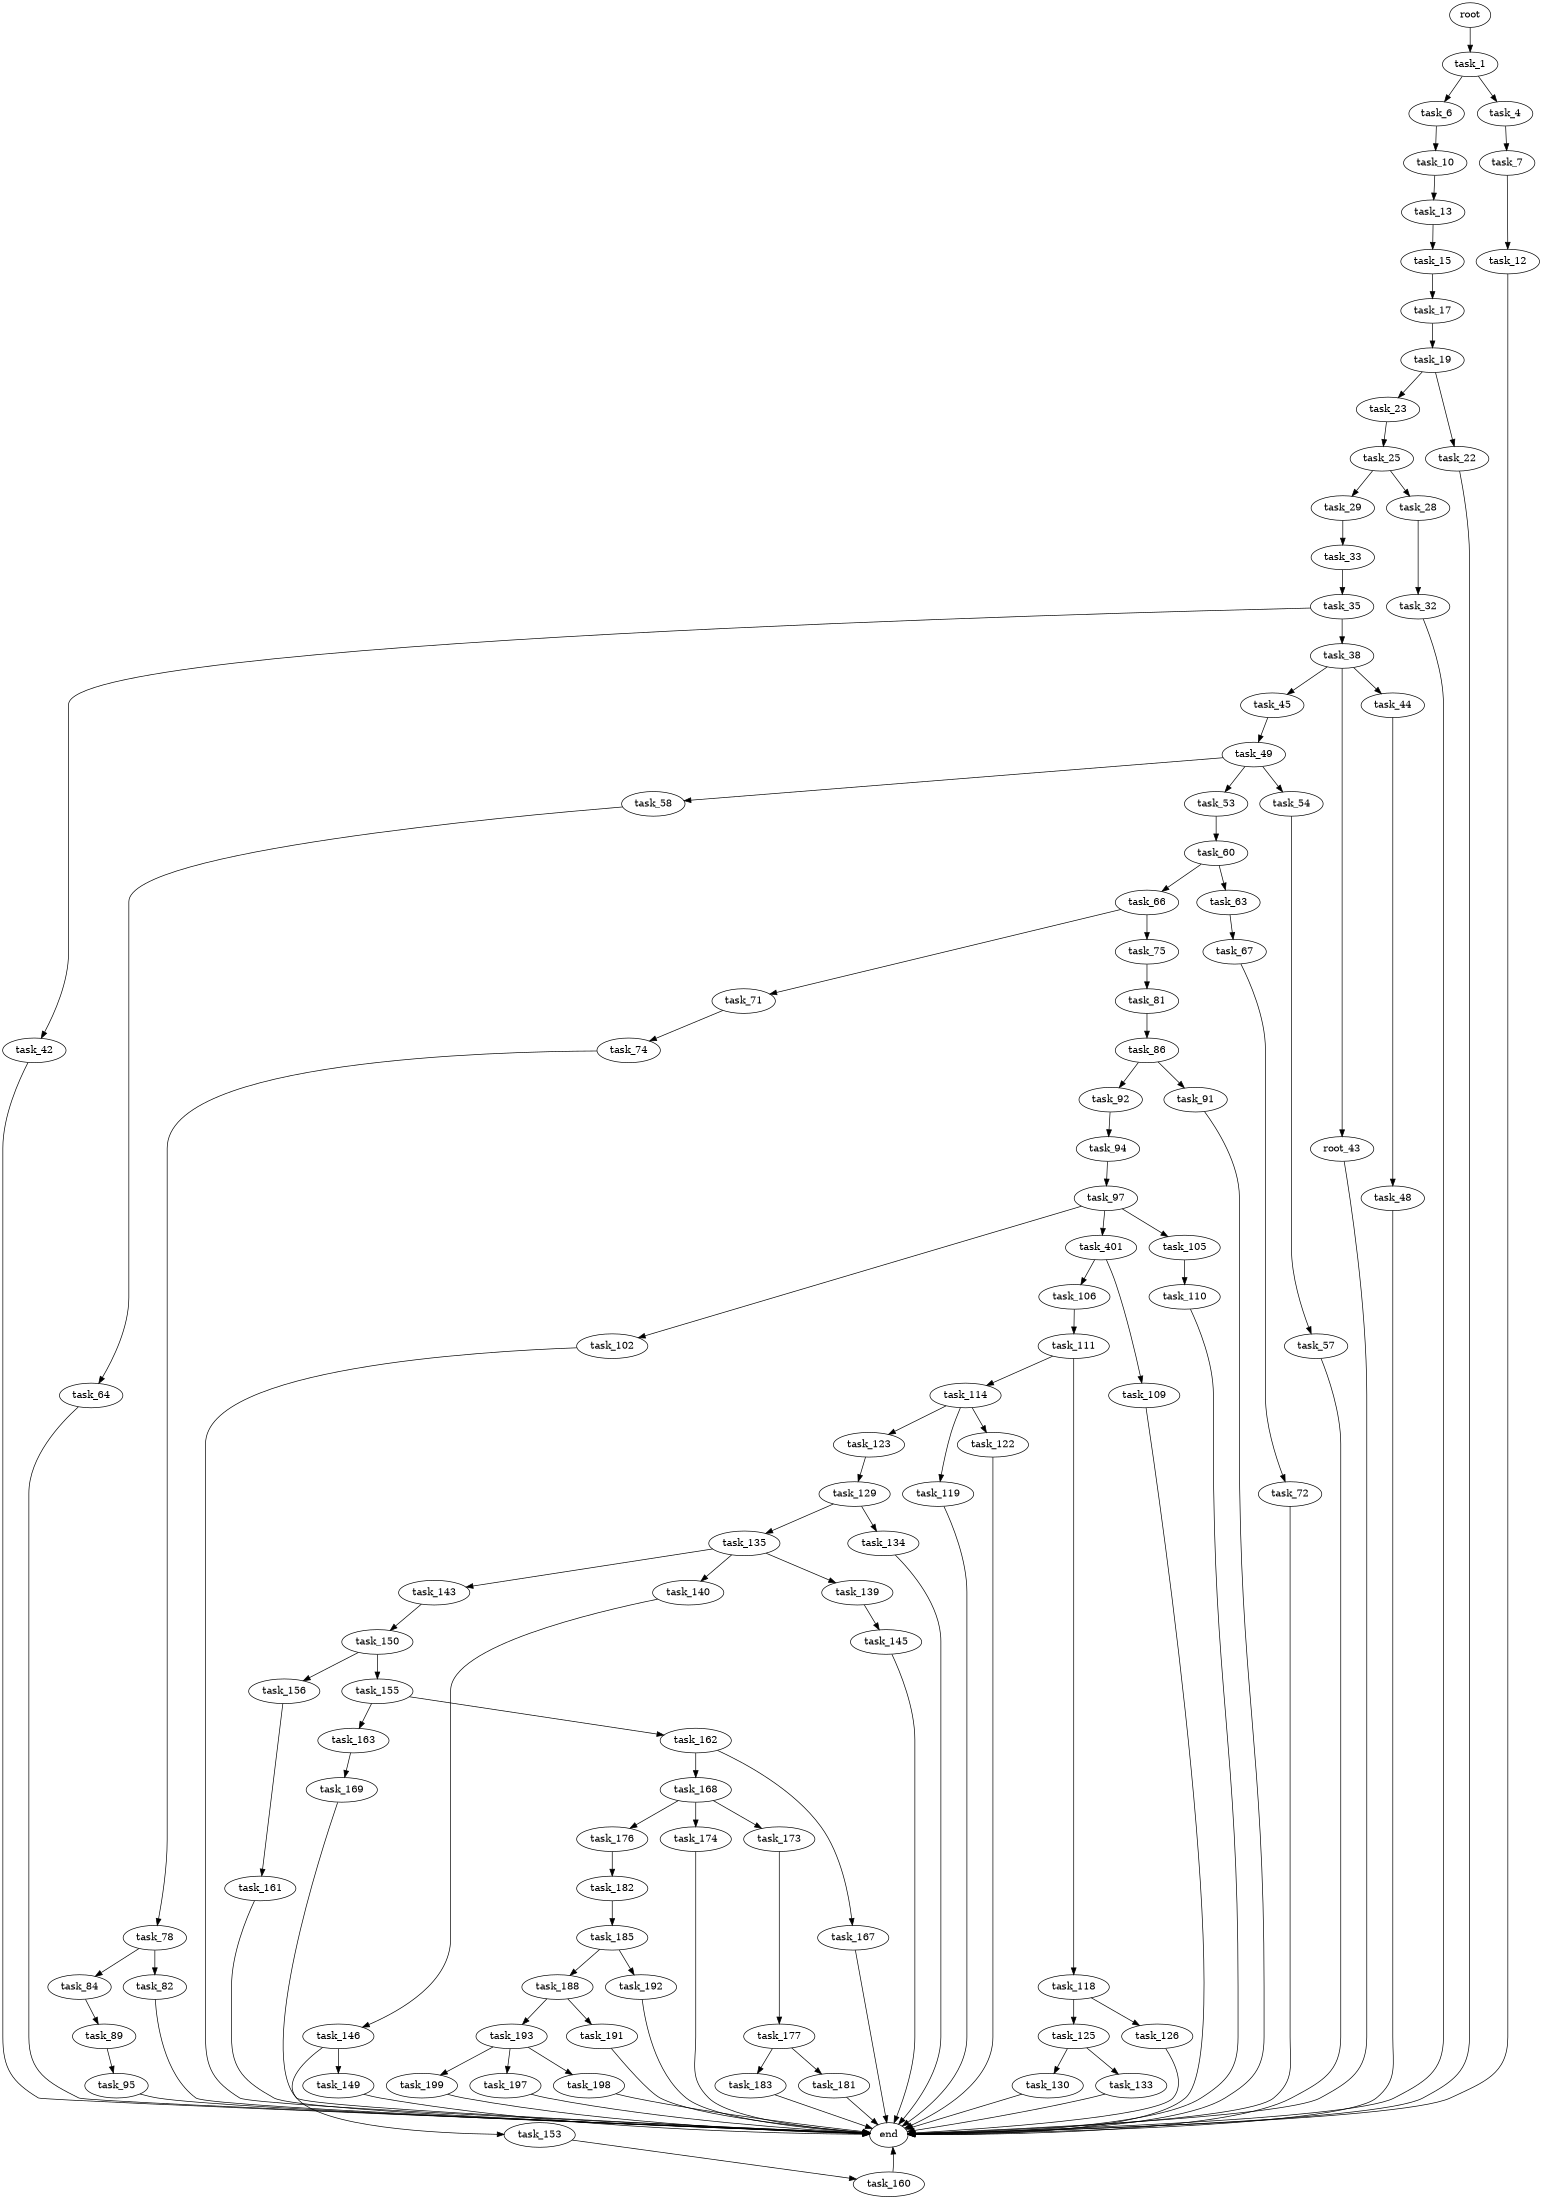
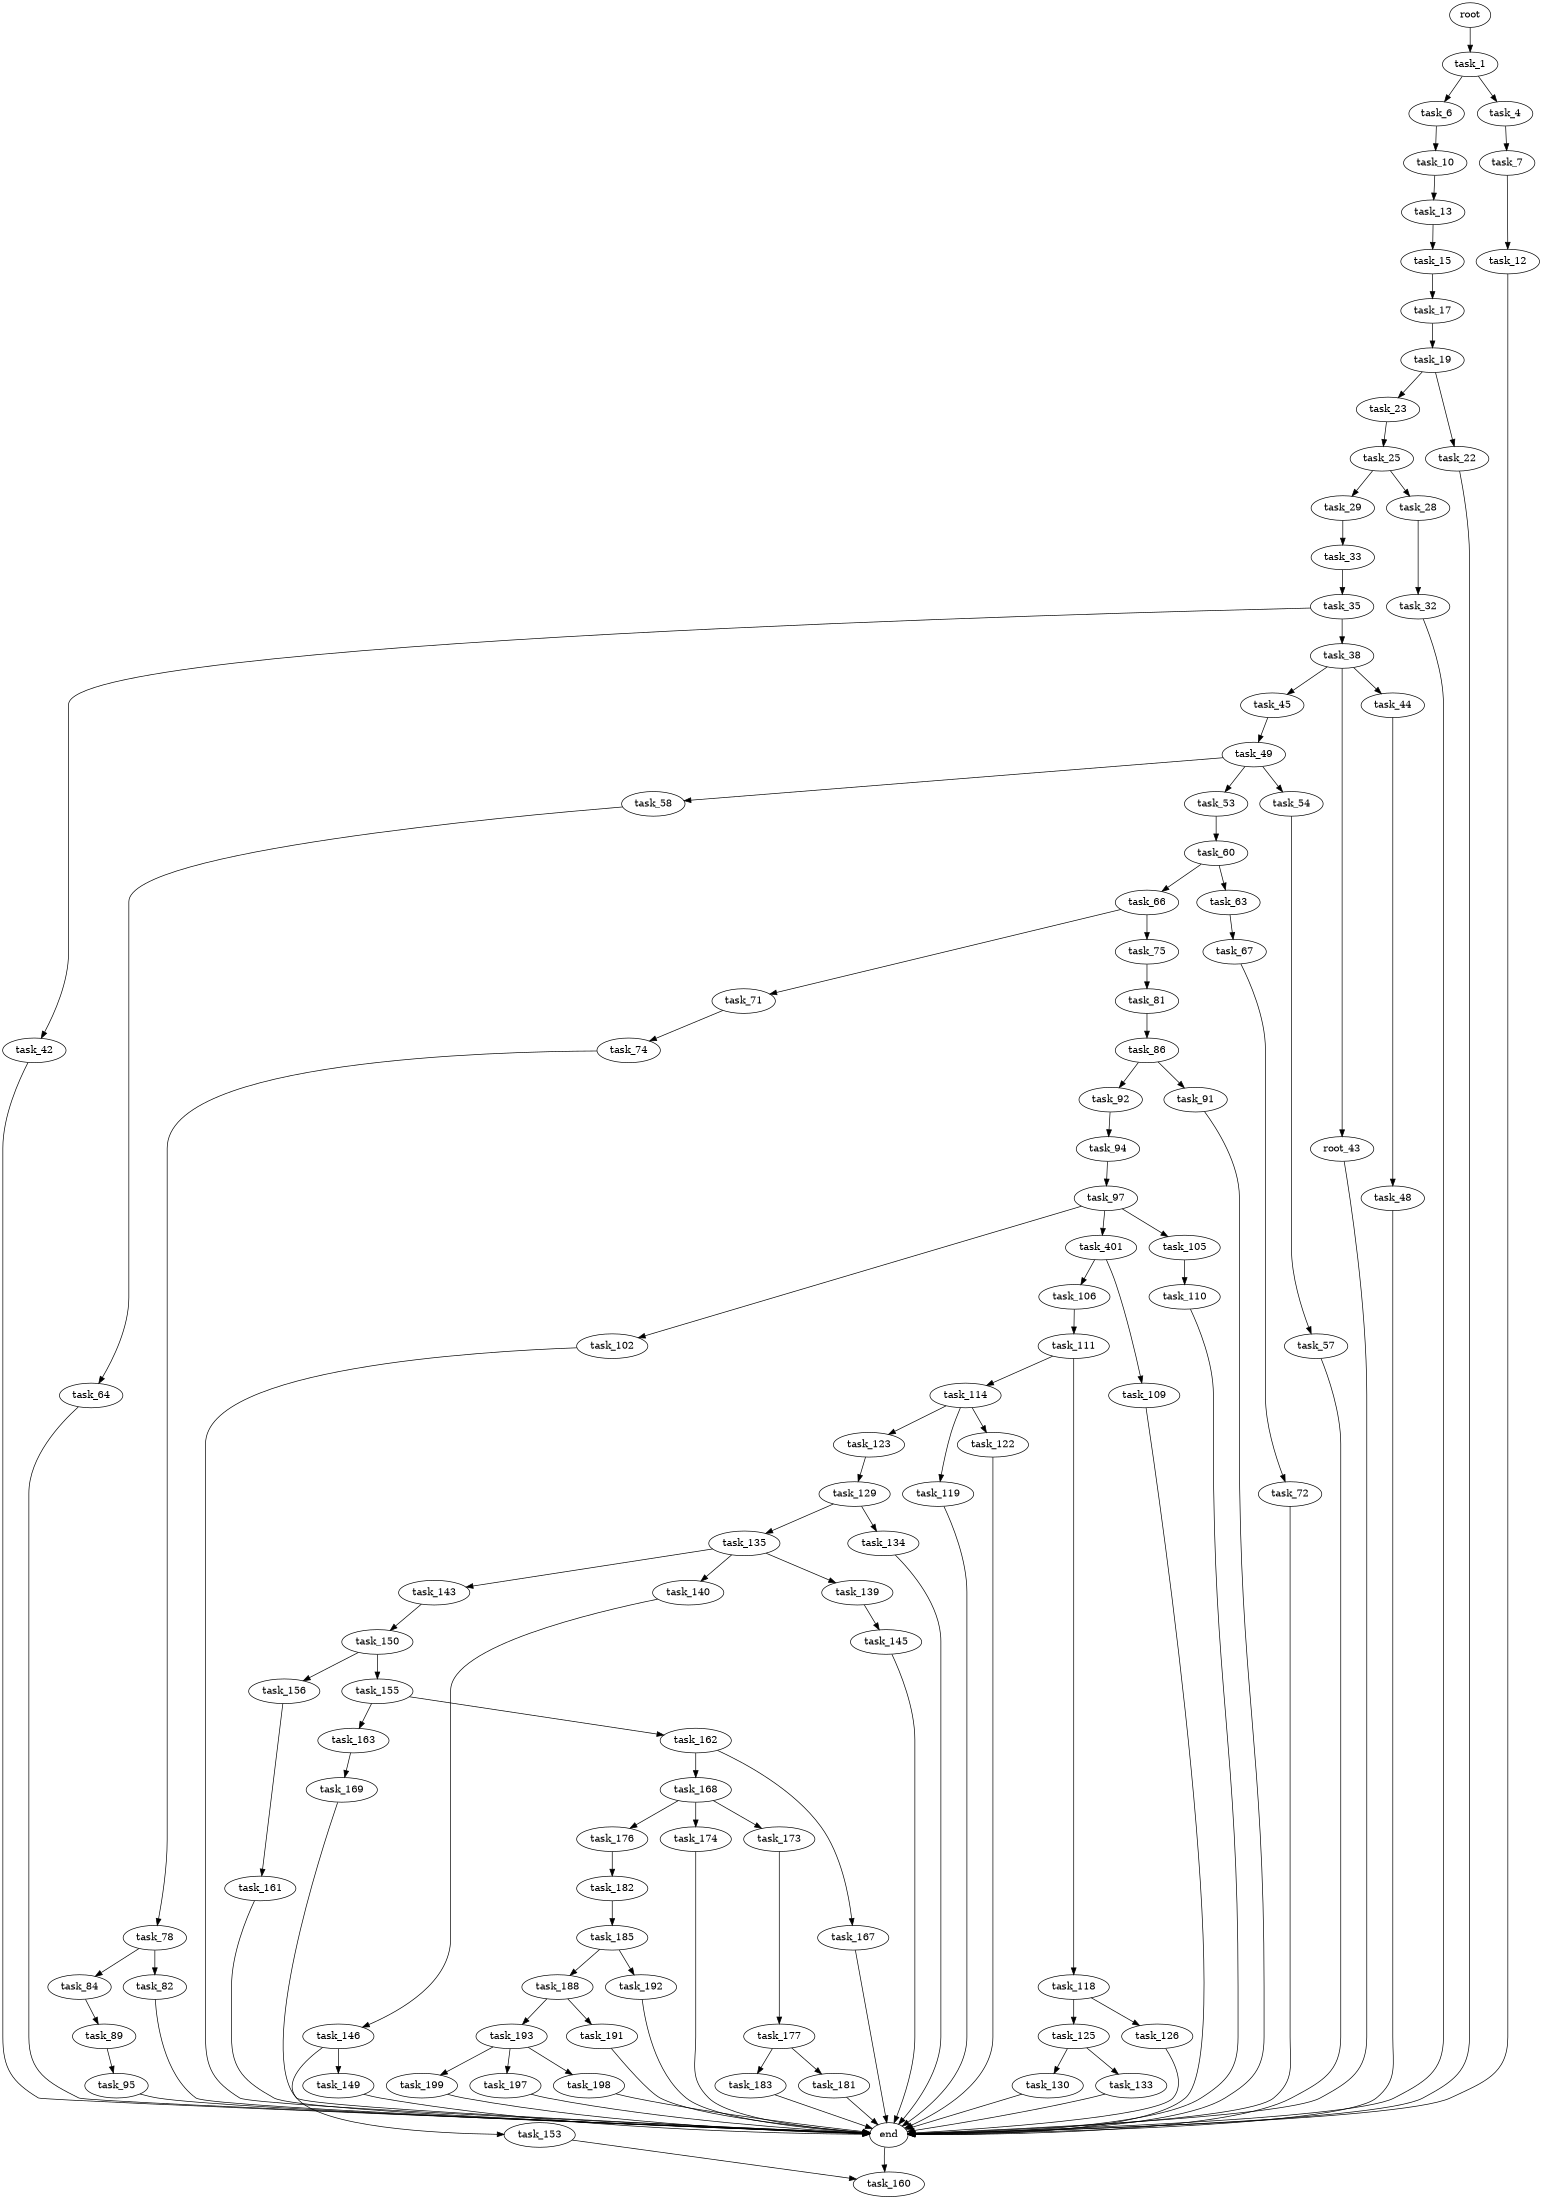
  digraph {
    root
    task_1
    task_4
    task_6
    task_7
    task_10
    task_12
    task_13
    end
    task_15
    task_17
    task_19
    task_22
    task_23
    task_25
    task_28
    task_29
    task_32
    task_33
    task_35
    task_38
    task_42
    n23 [label=root_43]
    task_44
    task_45
    task_48
    task_49
    task_53
    task_54
    task_58
    task_60
    task_57
    task_64
    task_63
    task_66
    task_67
    task_71
    task_75
    task_72
    task_74
    task_81
    task_78
    task_82
    task_84
    task_86
    task_89
    task_91
    task_92
    task_95
    task_94
    task_97
    n52 [label=task_401]
    task_102
    task_105
    task_106
    task_109
    task_110
    task_111
    task_114
    task_118
    task_119
    task_122
    task_123
    task_125
    task_126
    task_129
    task_130
    task_133
    task_134
    task_135
    task_139
    task_140
    task_143
    task_145
    task_146
    task_150
    task_149
    task_153
    task_155
    task_156
    task_160
    task_162
    task_163
    task_161
    task_167
    task_168
    task_169
    task_173
    task_174
    task_176
    task_177
    task_182
    task_181
    task_183
    task_185
    task_188
    task_192
    task_191
    task_193
    task_197
    task_198
    task_199
    root -> task_1
    task_1 -> task_4
    task_1 -> task_6
    task_4 -> task_7
    task_6 -> task_10
    task_7 -> task_12
    task_10 -> task_13
    task_12 -> end
    task_13 -> task_15
    task_15 -> task_17
    task_17 -> task_19
    task_19 -> task_22
    task_19 -> task_23
    task_22 -> end
    task_23 -> task_25
    task_25 -> task_28
    task_25 -> task_29
    task_28 -> task_32
    task_29 -> task_33
    task_32 -> end
    task_33 -> task_35
    task_35 -> task_38
    task_35 -> task_42
    task_38 -> n23
    task_38 -> task_44
    task_38 -> task_45
    task_42 -> end
    n23 -> end
    task_44 -> task_48
    task_45 -> task_49
    task_48 -> end
    task_49 -> task_53
    task_49 -> task_54
    task_49 -> task_58
    task_53 -> task_60
    task_54 -> task_57
    task_58 -> task_64
    task_60 -> task_63
    task_60 -> task_66
    task_57 -> end
    task_64 -> end
    task_63 -> task_67
    task_66 -> task_71
    task_66 -> task_75
    task_67 -> task_72
    task_71 -> task_74
    task_75 -> task_81
    task_72 -> end
    task_74 -> task_78
    task_81 -> task_86
    task_78 -> task_82
    task_78 -> task_84
    task_82 -> end
    task_84 -> task_89
    task_86 -> task_91
    task_86 -> task_92
    task_89 -> task_95
    task_91 -> end
    task_92 -> task_94
    task_95 -> end
    task_94 -> task_97
    task_97 -> n52
    task_97 -> task_102
    task_97 -> task_105
    n52 -> task_106
    n52 -> task_109
    task_102 -> end
    task_105 -> task_110
    task_106 -> task_111
    task_109 -> end
    task_110 -> end
    task_111 -> task_114
    task_111 -> task_118
    task_114 -> task_119
    task_114 -> task_122
    task_114 -> task_123
    task_118 -> task_125
    task_118 -> task_126
    task_119 -> end
    task_122 -> end
    task_123 -> task_129
    task_125 -> task_130
    task_125 -> task_133
    task_126 -> end
    task_129 -> task_134
    task_129 -> task_135
    task_130 -> end
    task_133 -> end
    task_134 -> end
    task_135 -> task_139
    task_135 -> task_140
    task_135 -> task_143
    task_139 -> task_145
    task_140 -> task_146
    task_143 -> task_150
    task_145 -> end
    task_146 -> task_149
    task_146 -> task_153
    task_150 -> task_155
    task_150 -> task_156
    task_149 -> end
    task_153 -> task_160
    task_155 -> task_162
    task_155 -> task_163
    task_156 -> task_161
-   task_160 -> end
+   end -> task_160
    task_162 -> task_167
    task_162 -> task_168
    task_163 -> task_169
    task_161 -> end
    task_167 -> end
    task_168 -> task_173
    task_168 -> task_174
    task_168 -> task_176
    task_169 -> end
    task_173 -> task_177
    task_174 -> end
    task_176 -> task_182
    task_177 -> task_181
    task_177 -> task_183
    task_182 -> task_185
    task_181 -> end
    task_183 -> end
    task_185 -> task_188
    task_185 -> task_192
    task_188 -> task_191
    task_188 -> task_193
    task_192 -> end
    task_191 -> end
    task_193 -> task_197
    task_193 -> task_198
    task_193 -> task_199
    task_197 -> end
    task_198 -> end
    task_199 -> end
  }
